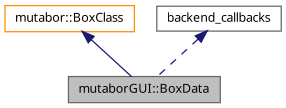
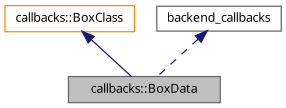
  digraph {
    node [color=gray40 fillcolor=white fontname=Sans fontsize=10 shape=record style=filled]
    edge [color=midnightblue dir=back fontname=Sans fontsize=10 labelfontname=Sans labelfontsize=10]
-   n1 [fillcolor=grey75 fontcolor=black height=0.2 label="mutaborGUI::BoxData" width=0.4]
-   n2 [color=darkorange height=0.2 label="mutabor::BoxClass" width=0.4]
+   n1 [fillcolor=grey75 fontcolor=black height=0.2 label="callbacks::BoxData" width=0.4]
+   n2 [color=darkorange height=0.2 label="callbacks::BoxClass" width=0.4]
    n3 [height=0.2 label=backend_callbacks width=0.4]
    n2 -> n1 [style=solid]
    n3 -> n1 [style=dashed]
  }
